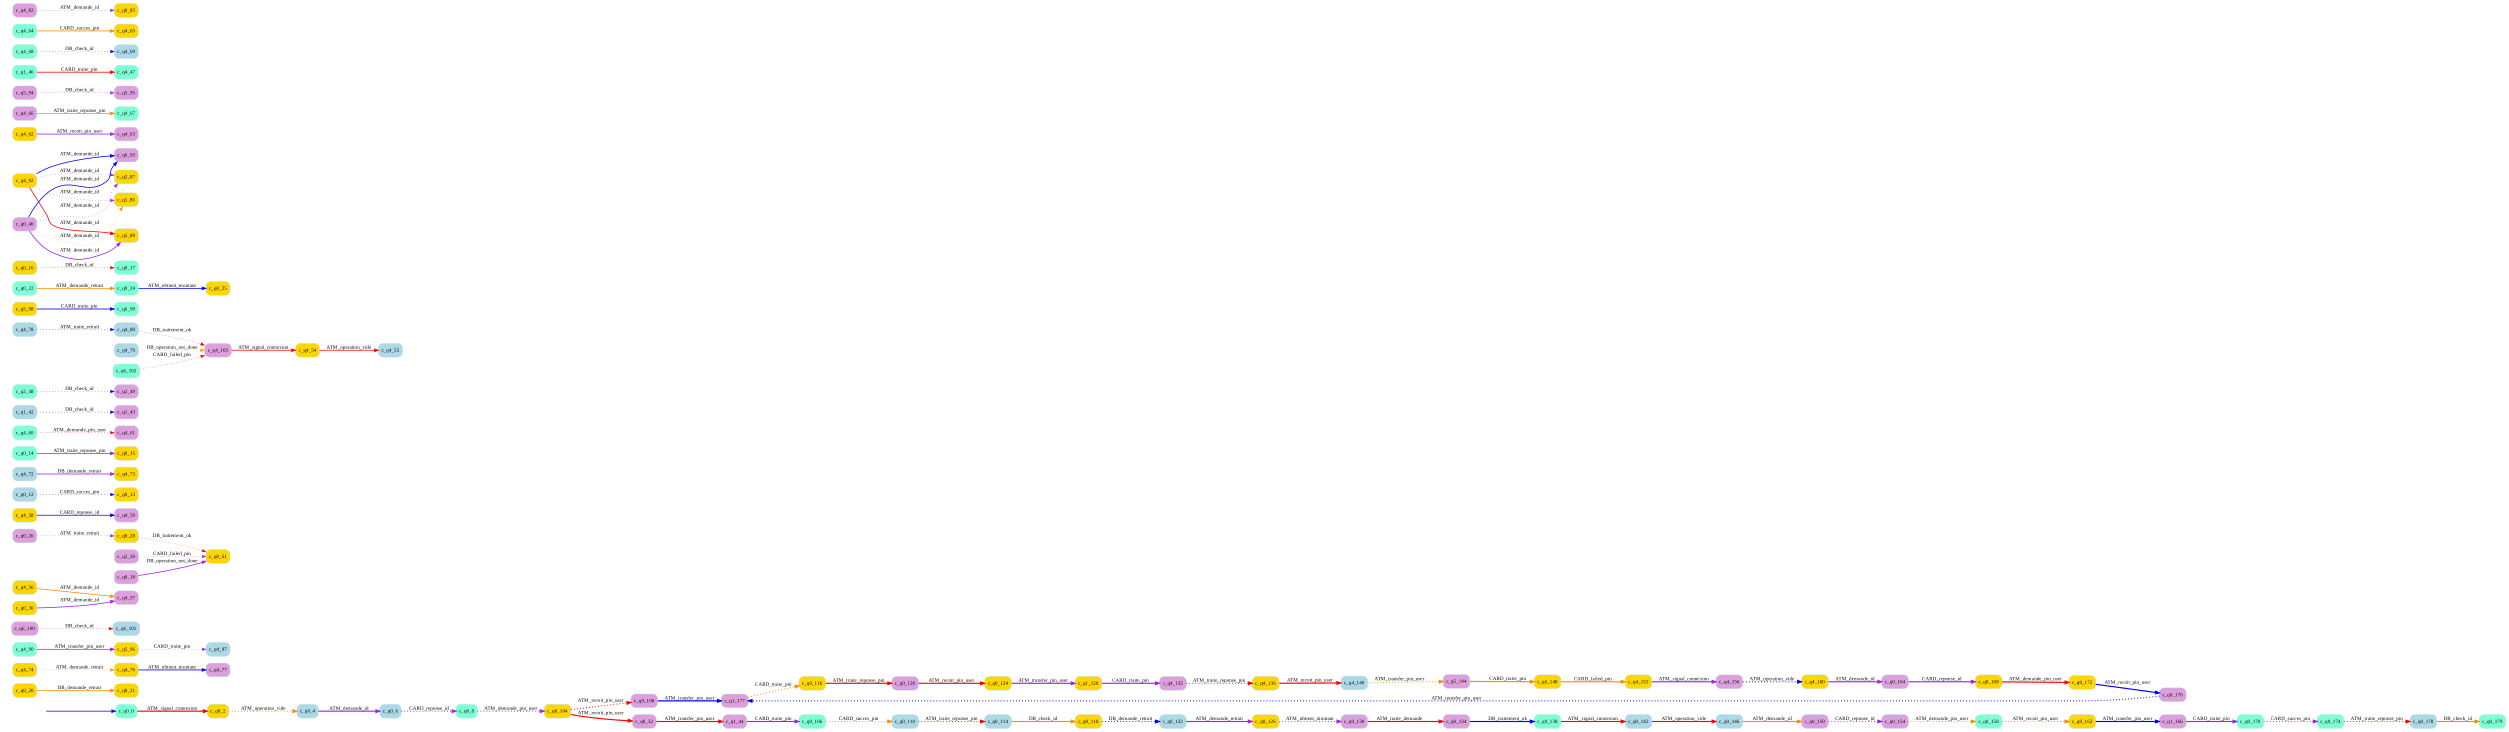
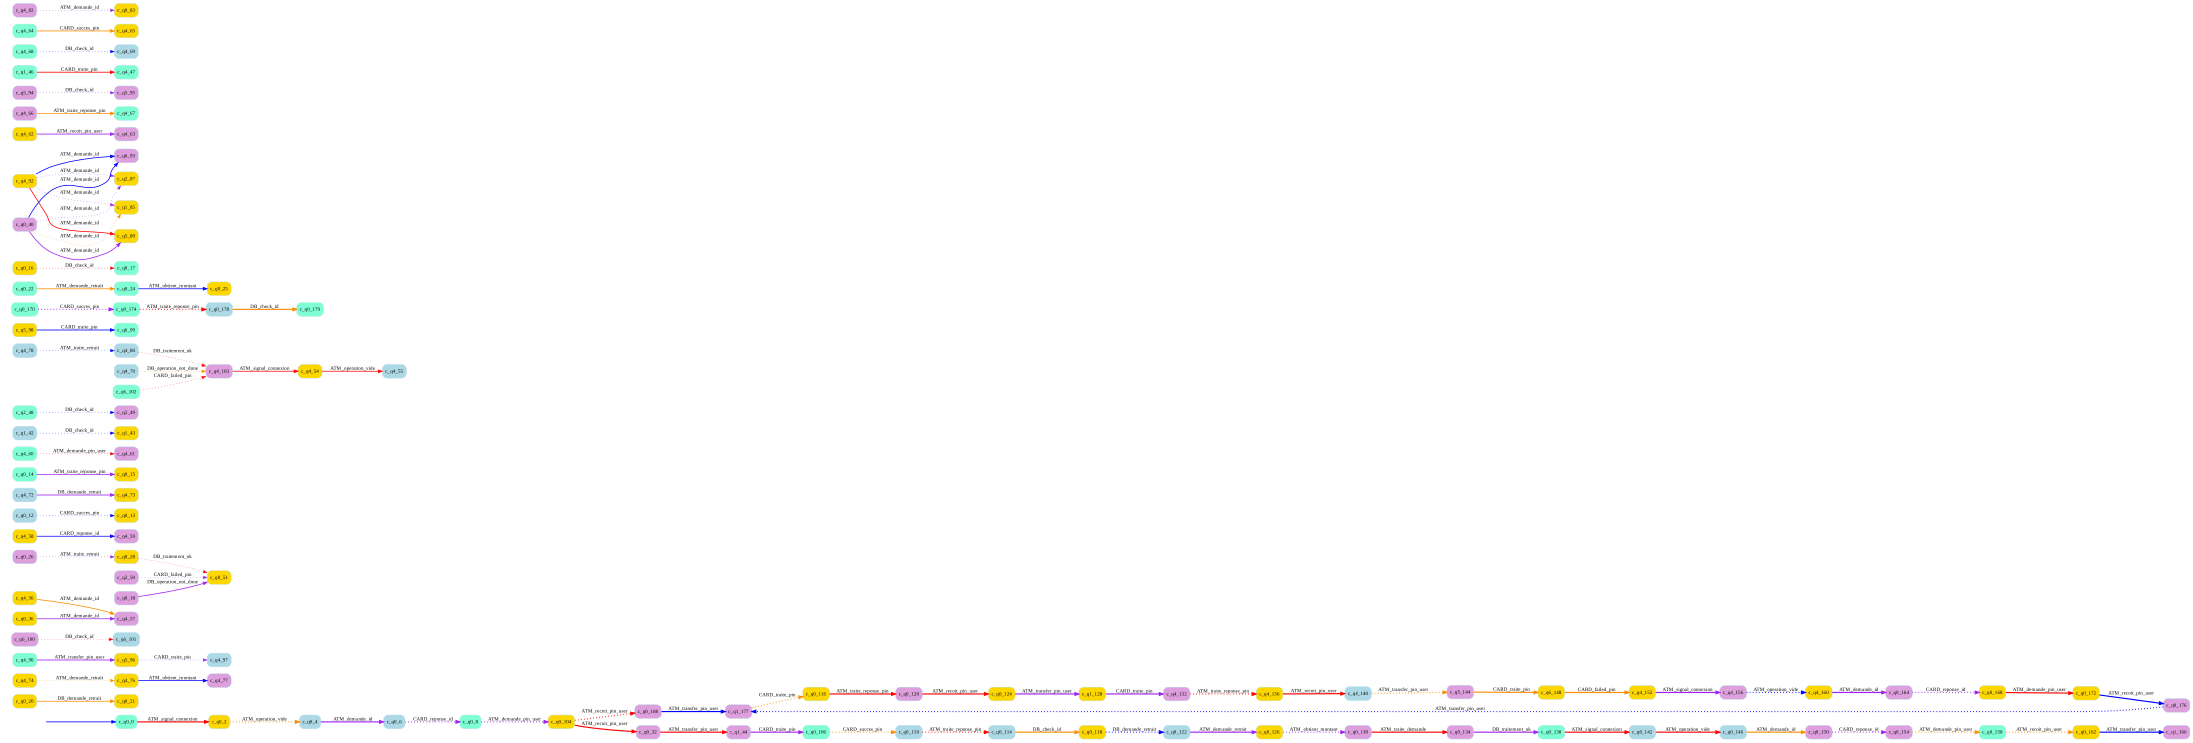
  digraph {
    fontname="Liberation Serif"
    rankdir=LR
    node [fontname="Liberation Serif" style="rounded, filled,filled" color=lightblue2 fillcolor=gold shape=box]
    edge [color=purple fontname="Liberation Serif" style=bold penwidth=3]
    start_c_q0_0 [style=invisible color="" fillcolor="" shape=""]
    n2 [fillcolor=aquamarine label=c_q0_0]
    n3 [label=c_q0_2]
    n4 [label=c_q0_20]
    n5 [label=c_q0_21]
    n6 [label=c_q0_118]
    n7 [fillcolor=lightblue label=c_q0_122]
    n8 [label=c_q0_126]
    n9 [fillcolor=plum label=c_q0_164]
    n10 [label=c_q0_168]
    n11 [label=c_q0_172]
    n12 [fillcolor=plum label=c_q4_77]
    n13 [fillcolor=aquamarine label=c_q4_90]
    n14 [label=c_q5_96]
    n15 [fillcolor=lightblue label=c_q4_97]
    n16 [fillcolor=aquamarine label=c_q0_8]
    n17 [label=c_q0_104]
    n18 [fillcolor=plum label=c_q0_108]
    n19 [fillcolor=plum label=c_q0_32]
    n20 [fillcolor=lightblue label=c_q6_101]
    n21 [label=c_q4_160]
    n22 [fillcolor=plum label=c_q4_57]
    n23 [label=c_q0_51]
    n24 [fillcolor=plum label=c_q0_26]
    n25 [label=c_q0_28]
    n26 [label=c_q0_124]
    n27 [label=c_q1_128]
    n28 [fillcolor=plum label=c_q4_132]
    n29 [fillcolor=lightblue label=c_q0_6]
    n30 [fillcolor=plum label=c_q0_130]
    n31 [fillcolor=plum label=c_q0_134]
    n32 [label=c_q4_58]
    n33 [fillcolor=plum label=c_q4_59]
    n34 [fillcolor=plum label=c_q5_144]
    n35 [label=c_q6_148]
    n36 [label=c_q4_152]
    n37 [label=c_q0_13]
    n38 [label=c_q4_73]
    n39 [fillcolor=aquamarine label=c_q0_14]
    n40 [label=c_q0_15]
    n41 [fillcolor=plum label=c_q4_61]
    n42 [fillcolor=plum label=c_q4_156]
    n43 [fillcolor=lightblue label=c_q1_42]
-   n44 [fillcolor=plum label=c_q1_43]
+   n44 [label=c_q1_43]
    n45 [fillcolor=plum label=c_q2_49]
    n46 [fillcolor=lightblue label=c_q4_78]
    n47 [fillcolor=lightblue label=c_q4_80]
    n48 [fillcolor=plum label=c_q4_103]
    n49 [label=c_q5_98]
    n50 [fillcolor=aquamarine label=c_q6_99]
    n51 [label=c_q0_162]
    n52 [fillcolor=plum label=c_q1_166]
    n53 [fillcolor=aquamarine label=c_q0_170]
    n54 [label=c_q0_25]
    n55 [fillcolor=plum label=c_q1_177]
    n56 [fillcolor=plum label=c_q1_44]
    n57 [fillcolor=aquamarine label=c_q0_174]
    n58 [fillcolor=lightblue label=c_q0_178]
    n59 [fillcolor=aquamarine label=c_q0_179]
    n60 [fillcolor=aquamarine label=c_q0_17]
    n61 [fillcolor=lightblue label=c_q0_110]
    n62 [fillcolor=lightblue label=c_q0_114]
    n63 [fillcolor=plum label=c_q6_93]
    n64 [label=c_q4_74]
    n65 [label=c_q4_76]
    n66 [fillcolor=plum label=c_q0_154]
    n67 [fillcolor=aquamarine label=c_q0_158]
    n68 [fillcolor=plum label=c_q2_50]
    n69 [fillcolor=lightblue label=c_q4_72]
    n70 [label=c_q4_54]
    n71 [fillcolor=lightblue label=c_q4_55]
    n72 [fillcolor=plum label=c_q4_63]
    n73 [fillcolor=aquamarine label=c_q4_67]
    n74 [fillcolor=plum label=c_q5_94]
    n75 [fillcolor=plum label=c_q5_95]
    n76 [fillcolor=aquamarine label=c_q0_138]
    n77 [fillcolor=lightblue label=c_q0_142]
    n78 [fillcolor=lightblue label=c_q4_70]
    n79 [fillcolor=aquamarine label=c_q0_22]
    n80 [fillcolor=aquamarine label=c_q0_24]
    n81 [fillcolor=aquamarine label=c_q4_47]
    n82 [fillcolor=lightblue label=c_q0_4]
    n83 [fillcolor=lightblue label=c_q4_69]
    n84 [fillcolor=plum label=c_q0_18]
    n85 [fillcolor=aquamarine label=c_q0_106]
    n86 [fillcolor=plum label=c_q6_100]
    n87 [label=c_q0_116]
    n88 [fillcolor=plum label=c_q0_120]
    n89 [fillcolor=aquamarine label=c_q4_60]
    n90 [fillcolor=lightblue label=c_q0_146]
    n91 [fillcolor=plum label=c_q0_150]
    n92 [fillcolor=aquamarine label=c_q2_48]
    n93 [fillcolor=plum label=c_q0_176]
    n94 [label=c_q4_92]
    n95 [label=c_q5_89]
    n96 [label=c_q1_85]
    n97 [label=c_q2_87]
    n98 [fillcolor=aquamarine label=c_q4_64]
    n99 [label=c_q4_65]
    n100 [fillcolor=plum label=c_q0_40]
    n101 [fillcolor=plum label=c_q4_82]
    n102 [label=c_q0_83]
    n103 [label=c_q0_16]
    n104 [label=c_q4_56]
    n105 [fillcolor=aquamarine label=c_q4_68]
    n106 [label=c_q4_136]
    n107 [fillcolor=lightblue label=c_q4_140]
    n108 [fillcolor=aquamarine label=c_q1_46]
    n109 [fillcolor=plum label=c_q4_66]
    n110 [label=c_q4_62]
    n111 [label=c_q0_36]
    n112 [fillcolor=aquamarine label=c_q6_102]
    n113 [fillcolor=lightblue label=c_q0_12]
    start_c_q0_0 -> n2 [color=blue penwidth=""]
    n2 -> n3 [color=red label=ATM_signal_connexion]
    n3 -> n82 [color=darkorange label=ATM_operation_vide style=dotted]
    n4 -> n5 [color=darkorange label=DB_demande_retrait penwidth=""]
    n6 -> n7 [color=blue label=DB_demande_retrait style=dotted]
    n7 -> n8 [label=ATM_demande_retrait]
    n8 -> n30 [label=ATM_obtient_montant style=dotted]
-   n9 -> n10 [label=CARD_reponse_id]
+   n9 -> n10 [label=CARD_reponse_id style=dotted]
    n10 -> n11 [color=red label=ATM_demande_pin_user]
    n11 -> n93 [color=blue label=ATM_recoit_pin_user]
    n13 -> n14 [label=ATM_transfer_pin_user penwidth=""]
    n14 -> n15 [label=CARD_traite_pin style=dotted penwidth=""]
    n16 -> n17 [label=ATM_demande_pin_user style=dotted]
    n17 -> n18 [color=red label=ATM_recoit_pin_user style=dotted]
    n17 -> n19 [color=red label=ATM_recoit_pin_user]
    n18 -> n55 [color=blue label=ATM_transfer_pin_user]
    n19 -> n56 [color=red label=ATM_transfer_pin_user]
    n21 -> n9 [label=ATM_demande_id]
    n24 -> n25 [label=ATM_traite_retrait style=dotted penwidth=""]
    n25 -> n23 [color=red label=DB_traitement_ok style=dotted penwidth=""]
    n26 -> n27 [label=ATM_transfer_pin_user]
    n27 -> n28 [label=CARD_traite_pin]
    n28 -> n106 [color=red label=ATM_traite_reponse_pin style=dotted]
    n29 -> n16 [label=CARD_reponse_id style=dotted]
    n30 -> n31 [color=red label=ATM_traite_demande]
-   n31 -> n76 [color=blue label=DB_traitement_ok]
+   n31 -> n76 [label=DB_traitement_ok]
    n32 -> n33 [color=blue label=CARD_reponse_id penwidth=""]
    n34 -> n35 [color=darkorange label=CARD_traite_pin]
    n35 -> n36 [color=darkorange label=CARD_failed_pin]
    n36 -> n42 [label=ATM_signal_connexion]
    n39 -> n40 [label=ATM_traite_reponse_pin penwidth=""]
    n42 -> n21 [color=blue label=ATM_operation_vide style=dotted]
    n43 -> n44 [color=blue label=DB_check_id style=dotted penwidth=""]
    n46 -> n47 [color=blue label=ATM_traite_retrait style=dotted penwidth=""]
    n47 -> n48 [color=red label=DB_traitement_ok style=dotted penwidth=""]
    n48 -> n70 [color=red label=ATM_signal_connexion penwidth=""]
    n49 -> n50 [color=blue label=CARD_traite_pin penwidth=""]
    n51 -> n52 [color=blue label=ATM_transfer_pin_user]
-   n52 -> n53 [label=CARD_traite_pin]
    n53 -> n57 [label=CARD_succes_pin style=dotted]
    n55 -> n87 [color=darkorange label=CARD_traite_pin style=dotted]
    n56 -> n85 [label=CARD_traite_pin]
    n57 -> n58 [color=red label=ATM_traite_reponse_pin style=dotted]
    n58 -> n59 [color=darkorange label=DB_check_id]
    n61 -> n62 [color=red label=ATM_traite_reponse_pin style=dotted]
    n62 -> n6 [color=darkorange label=DB_check_id]
    n64 -> n65 [color=darkorange label=ATM_demande_retrait style=dotted penwidth=""]
    n65 -> n12 [color=blue label=ATM_obtient_montant penwidth=""]
    n66 -> n67 [color=darkorange label=ATM_demande_pin_user style=dotted]
    n67 -> n51 [color=darkorange label=ATM_recoit_pin_user style=dotted]
    n68 -> n23 [label=CARD_failed_pin style=dotted penwidth=""]
    n69 -> n38 [label=DB_demande_retrait penwidth=""]
    n70 -> n71 [color=red label=ATM_operation_vide penwidth=""]
    n74 -> n75 [label=DB_check_id style=dotted penwidth=""]
    n76 -> n77 [color=red label=ATM_signal_connexion]
    n77 -> n90 [color=red label=ATM_operation_vide]
    n78 -> n48 [color=darkorange label=DB_operation_not_done style=dotted penwidth=""]
    n79 -> n80 [color=darkorange label=ATM_demande_retrait penwidth=""]
    n80 -> n54 [color=blue label=ATM_obtient_montant penwidth=""]
    n82 -> n29 [label=ATM_demande_id]
    n84 -> n23 [label=DB_operation_not_done penwidth=""]
    n85 -> n61 [color=darkorange label=CARD_succes_pin style=dotted]
    n86 -> n20 [color=red label=DB_check_id style=dotted penwidth=""]
    n87 -> n88 [color=red label=ATM_traite_reponse_pin]
    n88 -> n26 [color=red label=ATM_recoit_pin_user]
    n89 -> n41 [color=red label=ATM_demande_pin_user style=dotted penwidth=""]
    n90 -> n91 [color=darkorange label=ATM_demande_id]
    n91 -> n66 [label=CARD_reponse_id style=dotted]
    n92 -> n45 [color=blue label=DB_check_id style=dotted penwidth=""]
    n93 -> n55 [color=blue label=ATM_transfer_pin_user style=dotted]
    n94 -> n63 [color=blue label=ATM_demande_id penwidth=""]
    n94 -> n95 [color=red label=ATM_demande_id penwidth=""]
    n94 -> n96 [label=ATM_demande_id style=dotted penwidth=""]
    n94 -> n97 [label=ATM_demande_id style=dotted penwidth=""]
    n98 -> n99 [color=darkorange label=CARD_succes_pin penwidth=""]
    n100 -> n63 [color=blue label=ATM_demande_id penwidth=""]
    n100 -> n95 [label=ATM_demande_id penwidth=""]
    n100 -> n96 [color=darkorange label=ATM_demande_id style=dotted penwidth=""]
    n100 -> n97 [label=ATM_demande_id style=dotted penwidth=""]
    n101 -> n102 [label=ATM_demande_id style=dotted penwidth=""]
    n103 -> n60 [color=red label=DB_check_id style=dotted penwidth=""]
    n104 -> n22 [color=darkorange label=ATM_demande_id penwidth=""]
    n105 -> n83 [color=blue label=DB_check_id style=dotted penwidth=""]
    n106 -> n107 [color=red label=ATM_recoit_pin_user]
    n107 -> n34 [color=darkorange label=ATM_transfer_pin_user style=dotted]
    n108 -> n81 [color=red label=CARD_traite_pin penwidth=""]
    n109 -> n73 [color=darkorange label=ATM_traite_reponse_pin penwidth=""]
    n110 -> n72 [label=ATM_recoit_pin_user penwidth=""]
    n111 -> n22 [label=ATM_demande_id penwidth=""]
    n112 -> n48 [color=red label=CARD_failed_pin style=dotted penwidth=""]
    n113 -> n37 [color=blue label=CARD_succes_pin style=dotted penwidth=""]
  }
